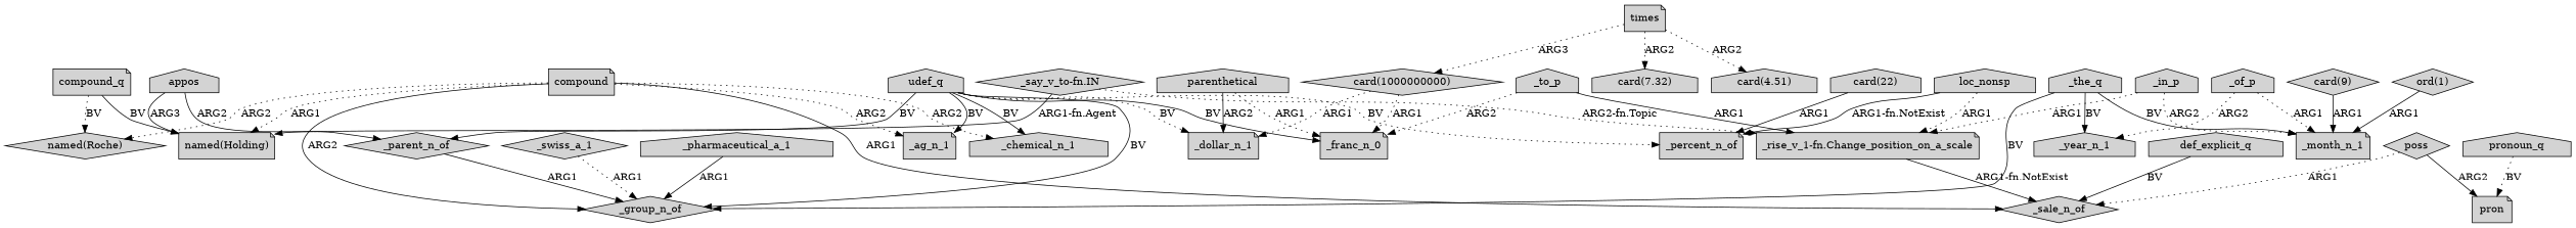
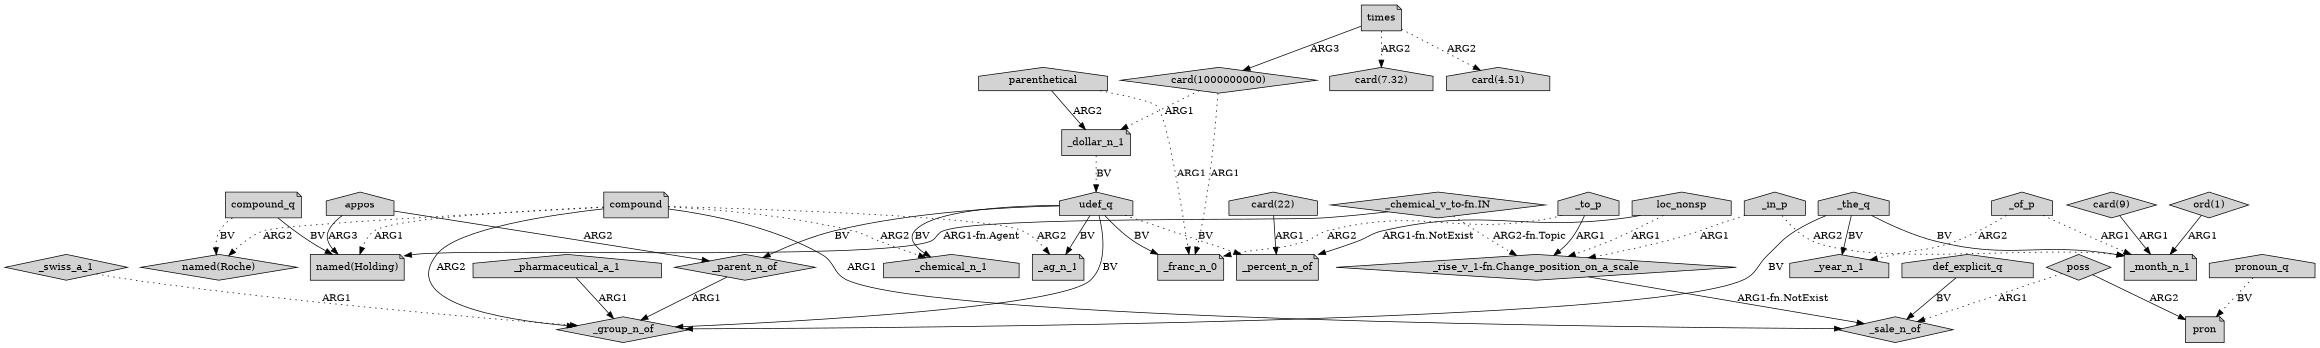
  digraph {
    node [shape=house style=filled]
    edge [style=solid]
    _month_n_1 [shape=note]
    _in_p
-   "_rise_v_1-fn.Change_position_on_a_scale" [shape=note]
+   "_rise_v_1-fn.Change_position_on_a_scale" [shape=diamond]
    _sale_n_of [shape=diamond]
    compound [shape=note]
    "named(Holding)" [shape=note]
    "named(Roche)" [shape=diamond]
    _ag_n_1 [shape=note]
    _group_n_of [shape=diamond]
    _chemical_n_1
    udef_q
    _parent_n_of [shape=diamond]
    n13 [label=_franc_n_0 shape=note]
    _dollar_n_1 [shape=note]
    _percent_n_of [shape=note]
    poss [shape=diamond]
    pron [shape=note]
    parenthetical
    n19 [label=compound_q shape=note]
    _of_p
    _year_n_1
-   "_say_v_to-fn.IN" [shape=diamond]
+   "_say_v_to-fn.IN" [shape=diamond label="_chemical_v_to-fn.IN"]
    _the_q
    def_explicit_q
    appos
    times [shape=note]
    "card(1000000000)" [shape=diamond]
    "card(7.32)"
    "card(4.51)"
    pronoun_q
    loc_nonsp
    "card(9)" [shape=diamond]
    _pharmaceutical_a_1
    "ord(1)" [shape=diamond]
    _to_p
    _swiss_a_1 [shape=diamond]
    "card(22)"
    _in_p -> _month_n_1 [label=ARG2 style=dotted]
    _in_p -> "_rise_v_1-fn.Change_position_on_a_scale" [label=ARG1 style=dotted]
    "_rise_v_1-fn.Change_position_on_a_scale" -> _sale_n_of [label="ARG1-fn.NotExist"]
    compound -> _sale_n_of [label=ARG1]
    compound -> "named(Holding)" [label=ARG1 style=dotted]
    compound -> "named(Roche)" [label=ARG2 style=dotted]
    compound -> _ag_n_1 [label=ARG2 style=dotted]
    compound -> _group_n_of [label=ARG2]
    compound -> _chemical_n_1 [label=ARG2 style=dotted]
    udef_q -> _ag_n_1 [label=BV]
    udef_q -> _group_n_of [label=BV]
    udef_q -> _chemical_n_1 [label=BV]
    udef_q -> _parent_n_of [label=BV]
    udef_q -> n13 [label=BV]
-   udef_q -> _dollar_n_1 [label=BV style=dotted]
+   _dollar_n_1 -> udef_q [label=BV style=dotted]
    udef_q -> _percent_n_of [label=BV style=dotted]
    _parent_n_of -> _group_n_of [label=ARG1]
    poss -> _sale_n_of [label=ARG1 style=dotted]
    poss -> pron [label=ARG2]
    parenthetical -> n13 [label=ARG1 style=dotted]
    parenthetical -> _dollar_n_1 [label=ARG2]
    n19 -> "named(Holding)" [label=BV]
    n19 -> "named(Roche)" [label=BV style=dotted]
    _of_p -> _month_n_1 [label=ARG1 style=dotted]
    _of_p -> _year_n_1 [label=ARG2 style=dotted]
    "_say_v_to-fn.IN" -> "_rise_v_1-fn.Change_position_on_a_scale" [label="ARG2-fn.Topic" style=dotted]
    "_say_v_to-fn.IN" -> "named(Holding)" [label="ARG1-fn.Agent"]
    _the_q -> _month_n_1 [label=BV]
    _the_q -> _group_n_of [label=BV]
    _the_q -> _year_n_1 [label=BV]
    def_explicit_q -> _sale_n_of [label=BV]
    appos -> "named(Holding)" [label=ARG3]
    appos -> _parent_n_of [label=ARG2]
-   times -> "card(1000000000)" [label=ARG3 style=dotted]
+   times -> "card(1000000000)" [label=ARG3]
    times -> "card(7.32)" [label=ARG2 style=dotted]
    times -> "card(4.51)" [label=ARG2 style=dotted]
    "card(1000000000)" -> n13 [label=ARG1 style=dotted]
    "card(1000000000)" -> _dollar_n_1 [label=ARG1 style=dotted]
    pronoun_q -> pron [label=BV style=dotted]
    loc_nonsp -> "_rise_v_1-fn.Change_position_on_a_scale" [label=ARG1 style=dotted]
    loc_nonsp -> _percent_n_of [label="ARG1-fn.NotExist"]
    "card(9)" -> _month_n_1 [label=ARG1]
    _pharmaceutical_a_1 -> _group_n_of [label=ARG1]
    "ord(1)" -> _month_n_1 [label=ARG1]
    _to_p -> "_rise_v_1-fn.Change_position_on_a_scale" [label=ARG1]
    _to_p -> n13 [label=ARG2 style=dotted]
    _swiss_a_1 -> _group_n_of [label=ARG1 style=dotted]
    "card(22)" -> _percent_n_of [label=ARG1]
  }
